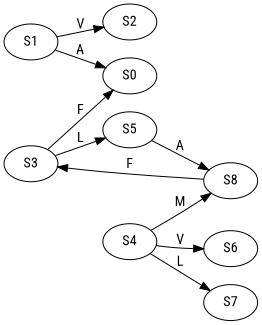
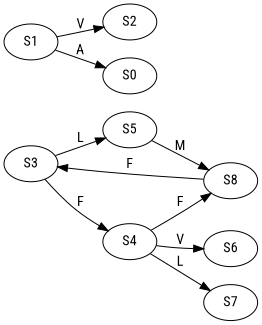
  strict digraph {
    fontname="Roboto Condensed"
    rankdir=LR
    node [fontname="Roboto Condensed"]
    edge [fontname="Roboto Condensed"]
    S1
    S0
    S2
    S3
    S4
    S5
    S6
    S7
    S8
    S1 -> S0 [label=A]
    S1 -> S2 [label=V]
-   S3 -> S0 [label=F]
+   S3 -> S4 [label=F]
    S3 -> S5 [label=L]
    S4 -> S6 [label=V]
    S4 -> S7 [label=L]
-   S4 -> S8 [label=M]
-   S5 -> S8 [label=A]
+   S4 -> S8 [label=F]
+   S5 -> S8 [label=M]
    S8 -> S3 [label=F]
  }
